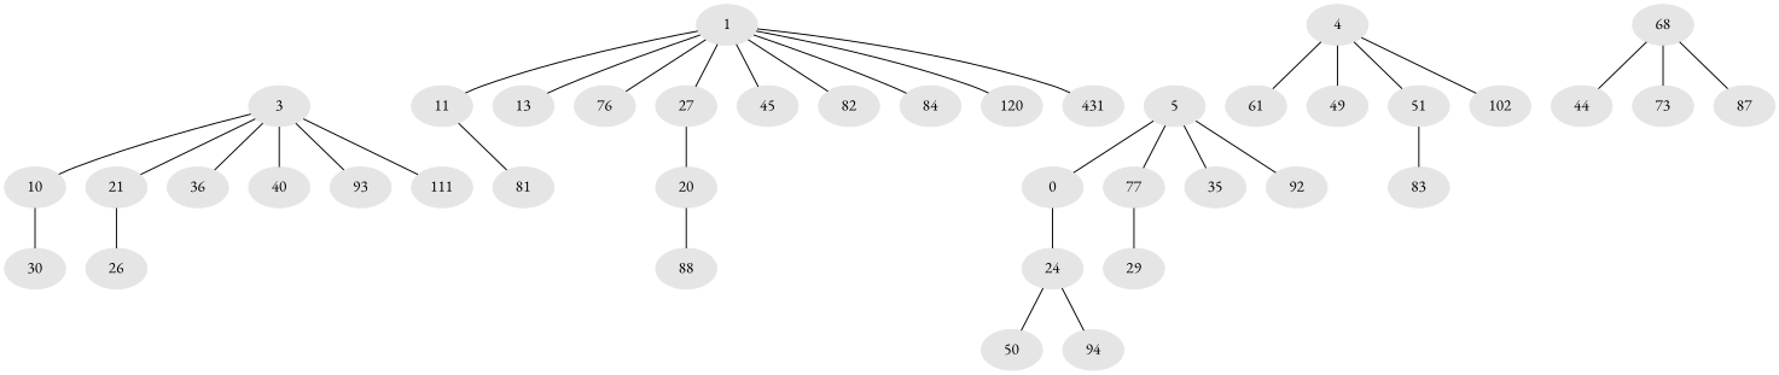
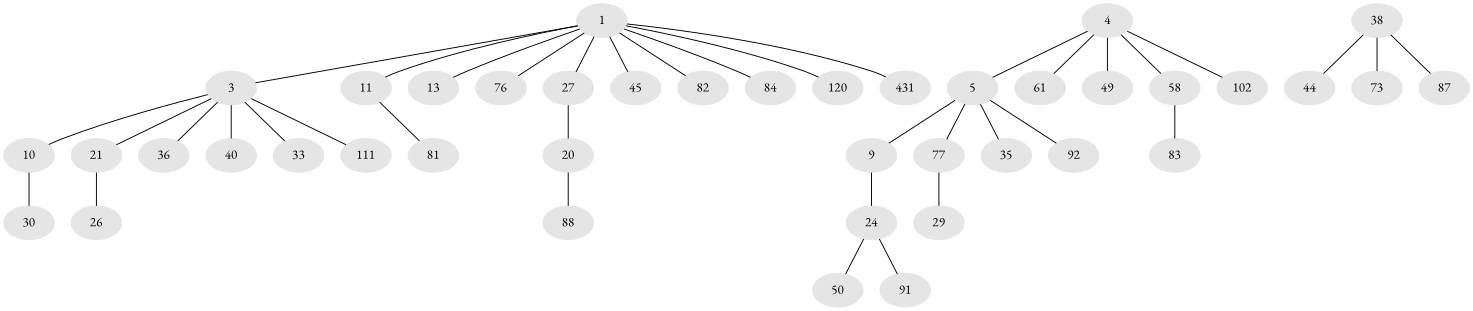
  graph {
    fontname="EB Garamond"
    node [color=gray90 fontname="EB Garamond" style=filled]
    edge [fontname="EB Garamond"]
    1 [super="+2+7"]
    3 [super="+12"]
    11 [super="+115+127+139+109+25"]
    13
    n5 [label=76 super="+71"]
    27 [super="+117+113"]
    45 [super="+119"]
    82
    84
    120
    n11 [label=431]
    10 [super="+122"]
    21 [super="+43"]
    36 [super="+59"]
    40 [super="+97+47+79"]
-   93 [super="+106+125"]
+   93 [super="+106+125" label=33]
    111
    4 [super="+28+19+8+23+17"]
    5 [super="+18+133+14+6"]
    n20 [label=61 super="+116+33"]
    49 [super="+67"]
-   58 [super="+143" label=51]
+   58 [super="+143"]
    102
    81 [super="+96+88"]
    20 [super="+41+35+53+89"]
    n26 [label=88]
    30 [super="+54"]
    26
-   9 [super="+94+22" label=0]
+   9 [super="+94+22"]
    77 [super="+123"]
    n31 [label=35]
    92
-   38 [super="+61+46+60+56" label=68]
+   38 [super="+61+46+60+56"]
    44
    n35 [label=73]
    87
    83
    24 [super="+63"]
    29 [super="+69+140"]
    50
-   91 [label=94]
+   91
+   1 -- 3
    1 -- 11
    1 -- 13
    1 -- n5
    1 -- 27
    1 -- 45
    1 -- 82
    1 -- 84
    1 -- 120
    1 -- n11
    3 -- 10
    3 -- 21
    3 -- 36
    3 -- 40
    3 -- 93
    3 -- 111
    11 -- 81
    27 -- 20
    10 -- 30
    21 -- 26
+   4 -- 5
    4 -- n20
    4 -- 49
    4 -- 58
    4 -- 102
    5 -- 9
    5 -- 77
    5 -- n31
    5 -- 92
    58 -- 83
    20 -- n26
    9 -- 24
    77 -- 29
    38 -- 44
    38 -- n35
    38 -- 87
    24 -- 50
    24 -- 91
  }
